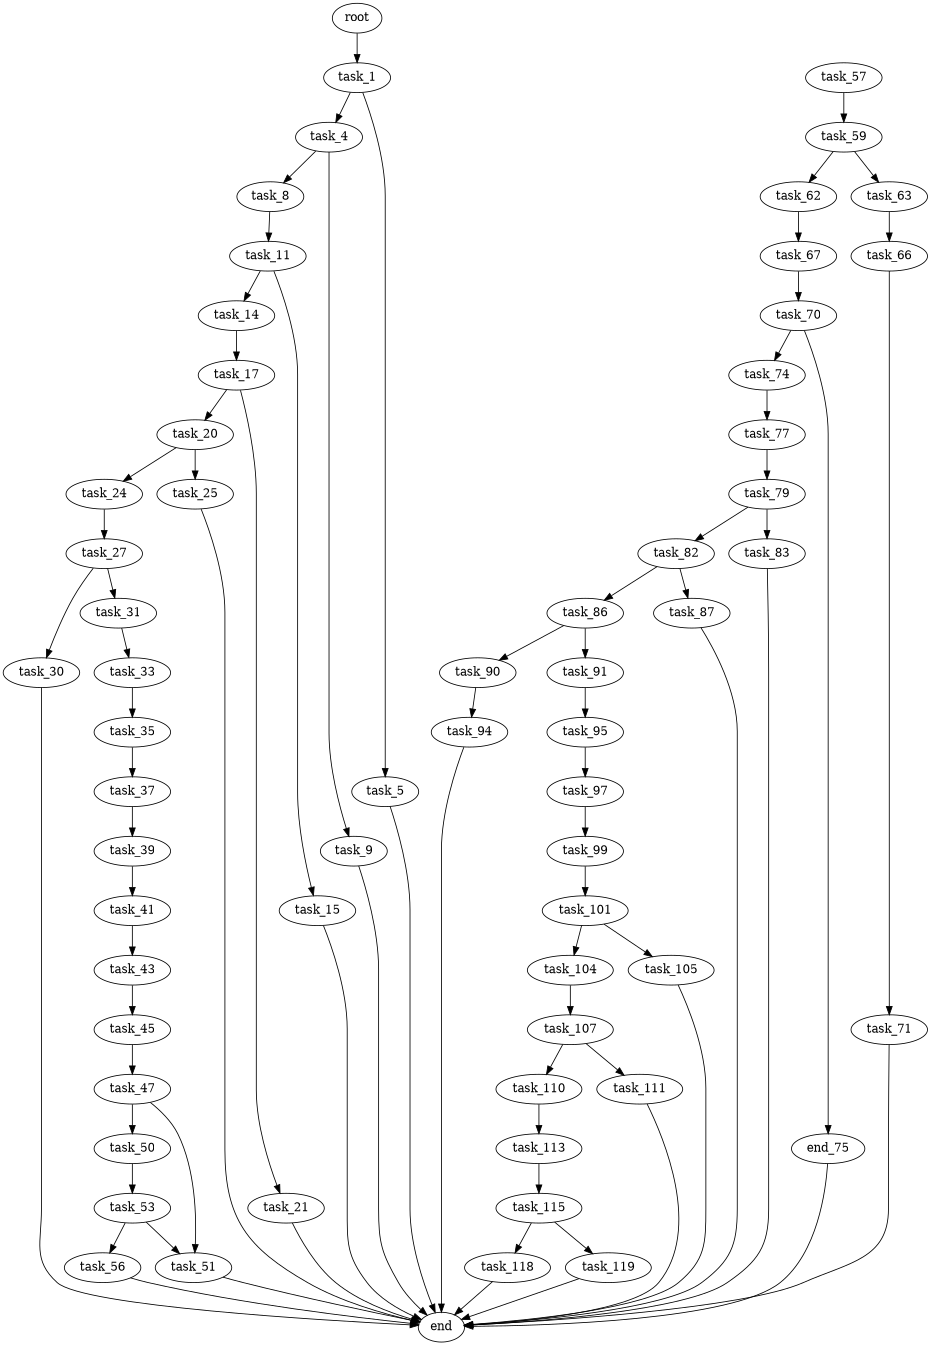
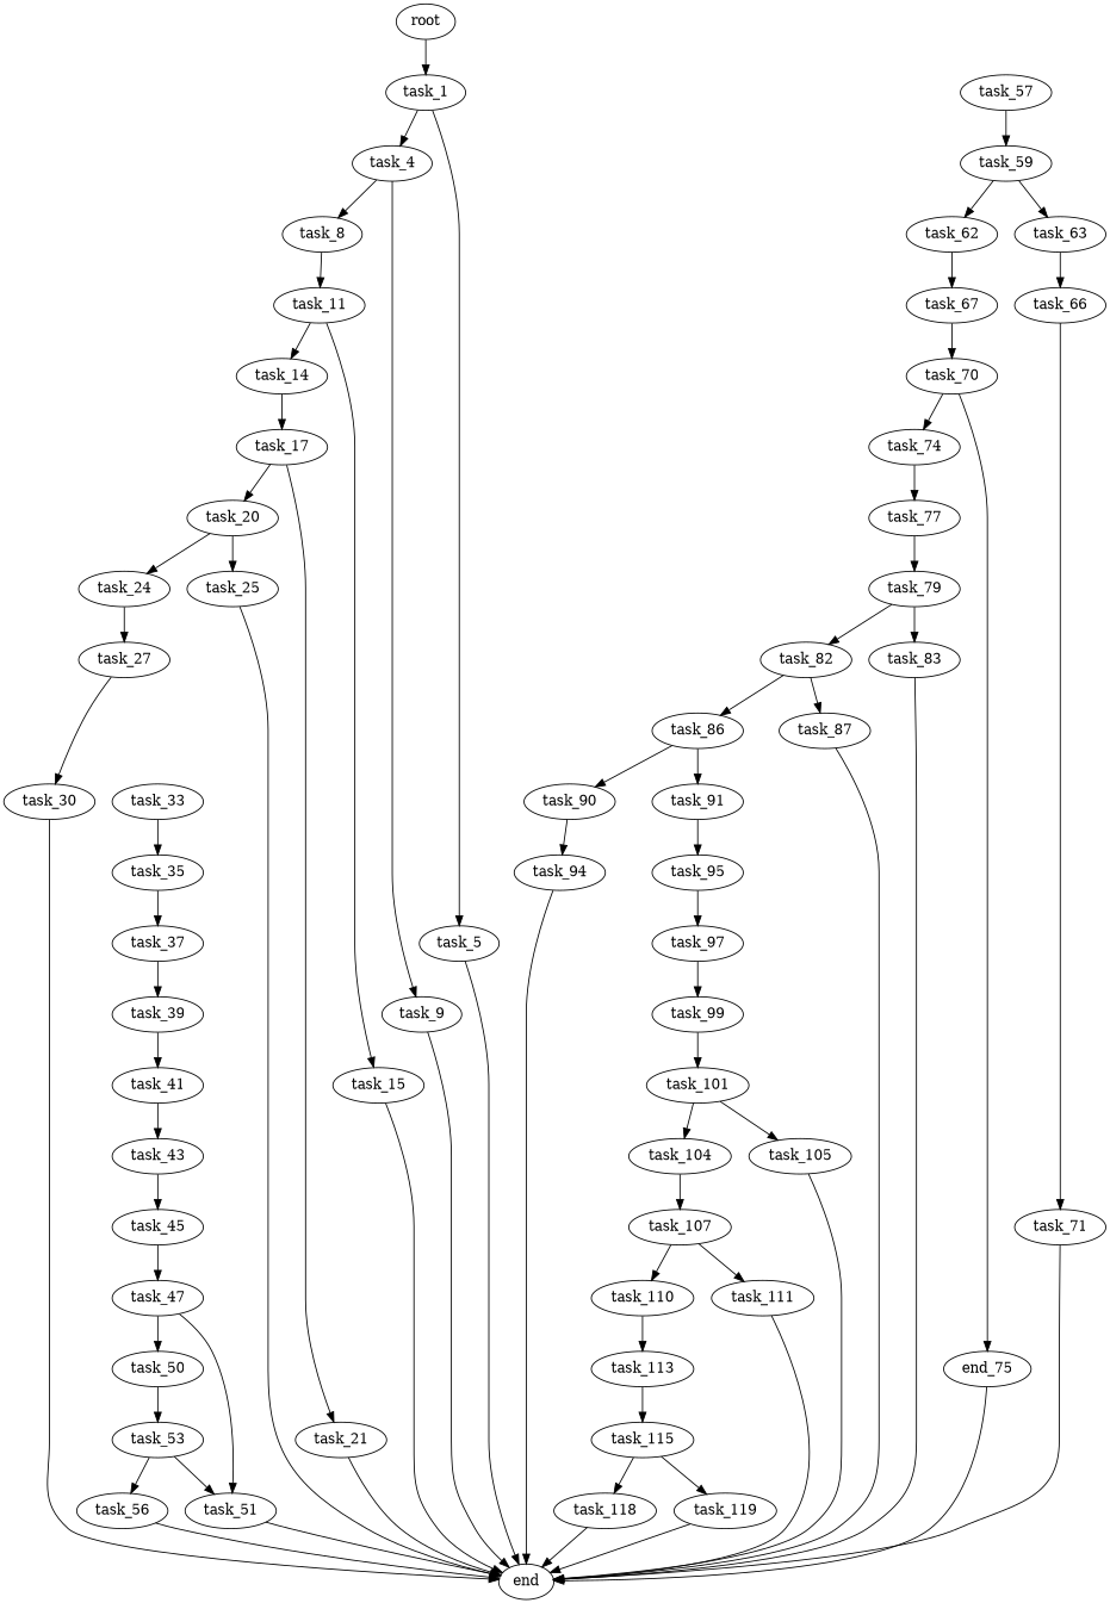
  digraph {
    root
    task_1
    task_4
    task_5
    task_8
    task_9
    end
    task_11
    task_14
    task_15
    task_17
    task_20
    task_21
    task_24
    task_25
    task_27
    task_30
-   task_31
    task_33
    task_35
    task_37
    task_39
    task_41
    task_43
    task_45
    task_47
    task_50
    task_51
    task_53
    task_56
    task_57
    task_59
    task_62
    task_63
    task_67
    task_66
    task_70
    task_71
    task_74
    n40 [label=end_75]
    task_77
    task_79
    task_82
    task_83
    task_86
    task_87
    task_90
    task_91
    task_94
    task_95
    task_97
    task_99
    task_101
    task_104
    task_105
    task_107
    task_110
    task_111
    task_113
    task_115
    task_118
    task_119
    root -> task_1
    task_1 -> task_4
    task_1 -> task_5
    task_4 -> task_8
    task_4 -> task_9
    task_5 -> end
    task_8 -> task_11
    task_9 -> end
    task_11 -> task_14
    task_11 -> task_15
    task_14 -> task_17
    task_15 -> end
    task_17 -> task_20
    task_17 -> task_21
    task_20 -> task_24
    task_20 -> task_25
    task_21 -> end
    task_24 -> task_27
    task_25 -> end
    task_27 -> task_30
-   task_27 -> task_31
    task_30 -> end
-   task_31 -> task_33
    task_33 -> task_35
    task_35 -> task_37
    task_37 -> task_39
    task_39 -> task_41
    task_41 -> task_43
    task_43 -> task_45
    task_45 -> task_47
    task_47 -> task_50
    task_47 -> task_51
    task_50 -> task_53
    task_51 -> end
    task_53 -> task_51
    task_53 -> task_56
    task_56 -> end
    task_57 -> task_59
    task_59 -> task_62
    task_59 -> task_63
    task_62 -> task_67
    task_63 -> task_66
    task_67 -> task_70
    task_66 -> task_71
    task_70 -> task_74
    task_70 -> n40
    task_71 -> end
    task_74 -> task_77
    n40 -> end
    task_77 -> task_79
    task_79 -> task_82
    task_79 -> task_83
    task_82 -> task_86
    task_82 -> task_87
    task_83 -> end
    task_86 -> task_90
    task_86 -> task_91
    task_87 -> end
    task_90 -> task_94
    task_91 -> task_95
    task_94 -> end
    task_95 -> task_97
    task_97 -> task_99
    task_99 -> task_101
    task_101 -> task_104
    task_101 -> task_105
    task_104 -> task_107
    task_105 -> end
    task_107 -> task_110
    task_107 -> task_111
    task_110 -> task_113
    task_111 -> end
    task_113 -> task_115
    task_115 -> task_118
    task_115 -> task_119
    task_118 -> end
    task_119 -> end
  }
